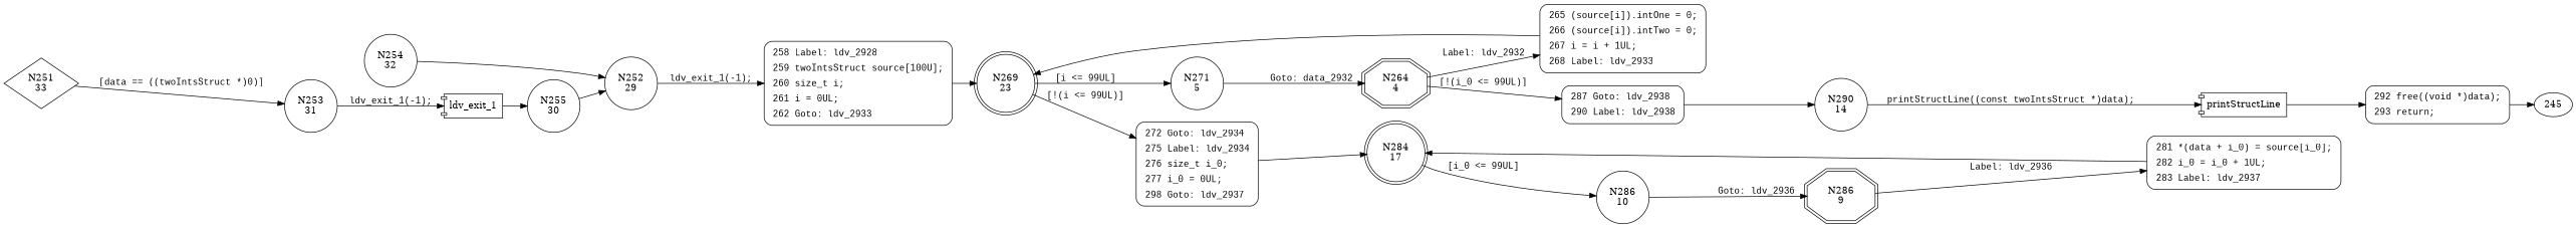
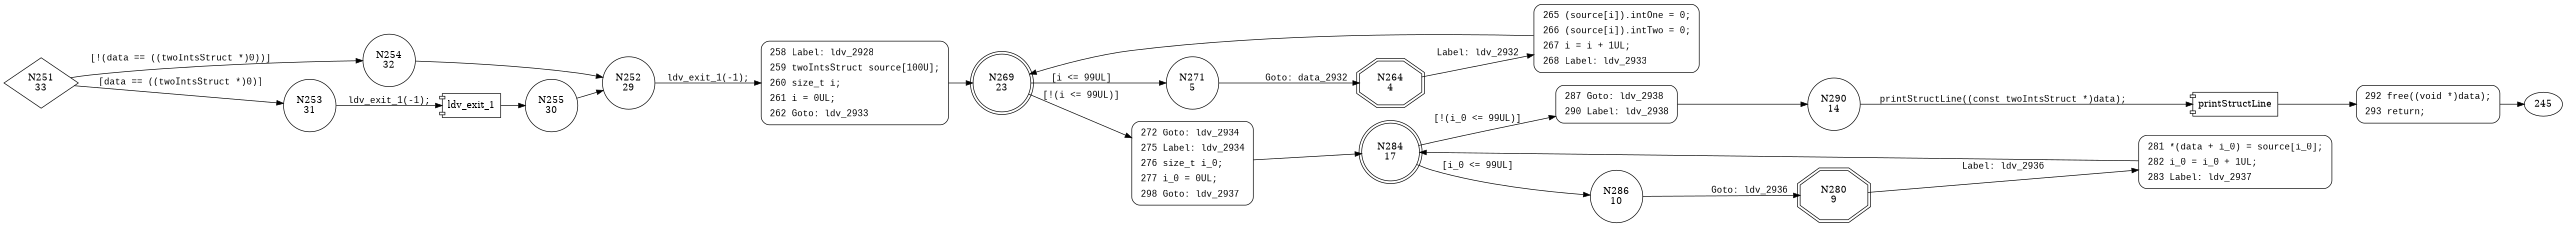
  digraph {
    rankdir=LR
    node [shape=circle]
    edge [fontname="Courier New"]
    n1 [label="N251\n33" shape=diamond]
    n2 [label="N253\n31"]
    n3 [label="N254\n32"]
    n4 [label=ldv_exit_1 shape=component]
    n5 [label="N252\n29"]
    n6 [label="N255\n30"]
    n7 [fillcolor=white fontname="Courier New" label=<<table border="0" cellborder="0" cellpadding="3" bgcolor="white"><tr><td align="right">258</td><td align="left">Label: ldv_2928</td></tr><tr><td align="right">259</td><td align="left">twoIntsStruct source[100U];</td></tr><tr><td align="right">260</td><td align="left">size_t i;</td></tr><tr><td align="right">261</td><td align="left">i = 0UL;</td></tr><tr><td align="right">262</td><td align="left">Goto: ldv_2933</td></tr></table>> penwidth=1 shape=Mrecord style="filled,bold"]
    n8 [label="N269\n23" shape=doublecircle]
    n9 [label="N271\n5"]
    n10 [fillcolor=white fontname="Courier New" label=<<table border="0" cellborder="0" cellpadding="3" bgcolor="white"><tr><td align="right">272</td><td align="left">Goto: ldv_2934</td></tr><tr><td align="right">275</td><td align="left">Label: ldv_2934</td></tr><tr><td align="right">276</td><td align="left">size_t i_0;</td></tr><tr><td align="right">277</td><td align="left">i_0 = 0UL;</td></tr><tr><td align="right">298</td><td align="left">Goto: ldv_2937</td></tr></table>> penwidth=1 shape=Mrecord style="filled,bold"]
    n11 [label="N264\n4" shape=doubleoctagon]
    n12 [label="N284\n17" shape=doublecircle]
    n13 [fillcolor=white fontname="Courier New" label=<<table border="0" cellborder="0" cellpadding="3" bgcolor="white"><tr><td align="right">265</td><td align="left">(source[i]).intOne = 0;</td></tr><tr><td align="right">266</td><td align="left">(source[i]).intTwo = 0;</td></tr><tr><td align="right">267</td><td align="left">i = i + 1UL;</td></tr><tr><td align="right">268</td><td align="left">Label: ldv_2933</td></tr></table>> penwidth=1 shape=Mrecord style="filled,bold"]
    n14 [label="N286\n10"]
    n15 [fillcolor=white fontname="Courier New" label=<<table border="0" cellborder="0" cellpadding="3" bgcolor="white"><tr><td align="right">287</td><td align="left">Goto: ldv_2938</td></tr><tr><td align="right">290</td><td align="left">Label: ldv_2938</td></tr></table>> penwidth=1 shape=Mrecord style="filled,bold"]
-   n16 [label="N286\n9" shape=doubleoctagon]
+   n16 [label="N280\n9" shape=doubleoctagon]
    n17 [label="N290\n14"]
    n18 [fillcolor=white fontname="Courier New" label=<<table border="0" cellborder="0" cellpadding="3" bgcolor="white"><tr><td align="right">281</td><td align="left">*(data + i_0) = source[i_0];</td></tr><tr><td align="right">282</td><td align="left">i_0 = i_0 + 1UL;</td></tr><tr><td align="right">283</td><td align="left">Label: ldv_2937</td></tr></table>> penwidth=1 shape=Mrecord style="filled,bold"]
    n19 [label=printStructLine shape=component]
    n20 [fillcolor=white fontname="Courier New" label=<<table border="0" cellborder="0" cellpadding="3" bgcolor="white"><tr><td align="right">292</td><td align="left">free((void *)data);</td></tr><tr><td align="right">293</td><td align="left">return;</td></tr></table>> penwidth=1 shape=Mrecord style="filled,bold"]
    245 [shape=""]
    n1 -> n2 [label="[data == ((twoIntsStruct *)0)]"]
+   n1 -> n3 [label="[!(data == ((twoIntsStruct *)0))]"]
    n2 -> n4 [label="ldv_exit_1(-1);"]
    n3 -> n5
    n4 -> n6
    n5 -> n7 [label="ldv_exit_1(-1);"]
    n6 -> n5
    n7 -> n8 [fontname=""]
    n8 -> n9 [label="[i <= 99UL]"]
    n8 -> n10 [label="[!(i <= 99UL)]"]
    n9 -> n11 [label="Goto: data_2932"]
    n10 -> n12 [fontname=""]
    n11 -> n13 [label="Label: ldv_2932"]
    n12 -> n14 [label="[i_0 <= 99UL]"]
-   n11 -> n15 [label="[!(i_0 <= 99UL)]"]
+   n12 -> n15 [label="[!(i_0 <= 99UL)]"]
    n13 -> n8 [fontname=""]
    n14 -> n16 [label="Goto: ldv_2936"]
    n15 -> n17 [fontname=""]
    n16 -> n18 [label="Label: ldv_2936"]
    n17 -> n19 [label="printStructLine((const twoIntsStruct *)data);"]
    n18 -> n12 [fontname=""]
    n19 -> n20
    n20 -> 245 [fontname=""]
  }
